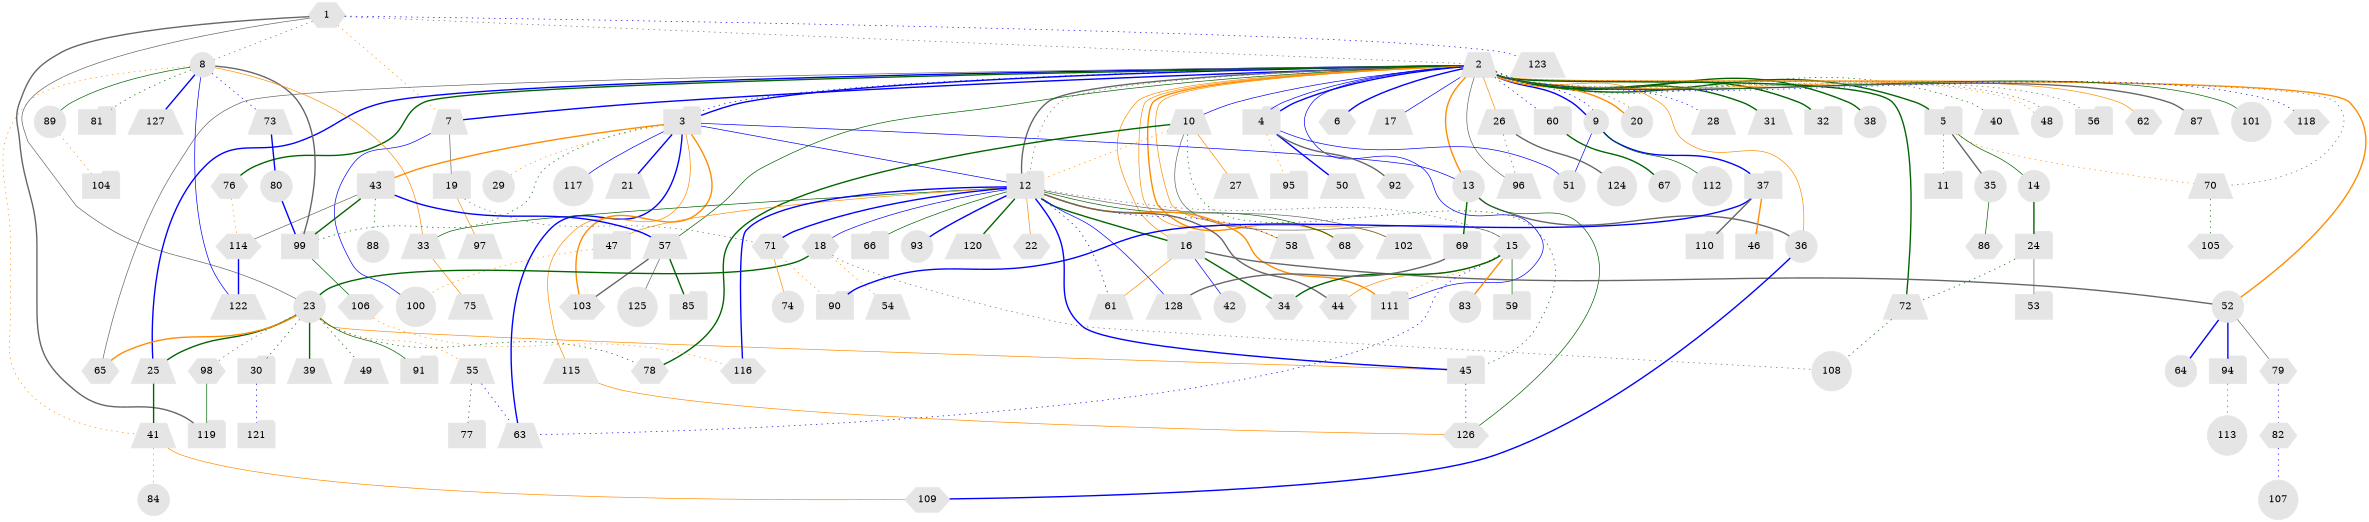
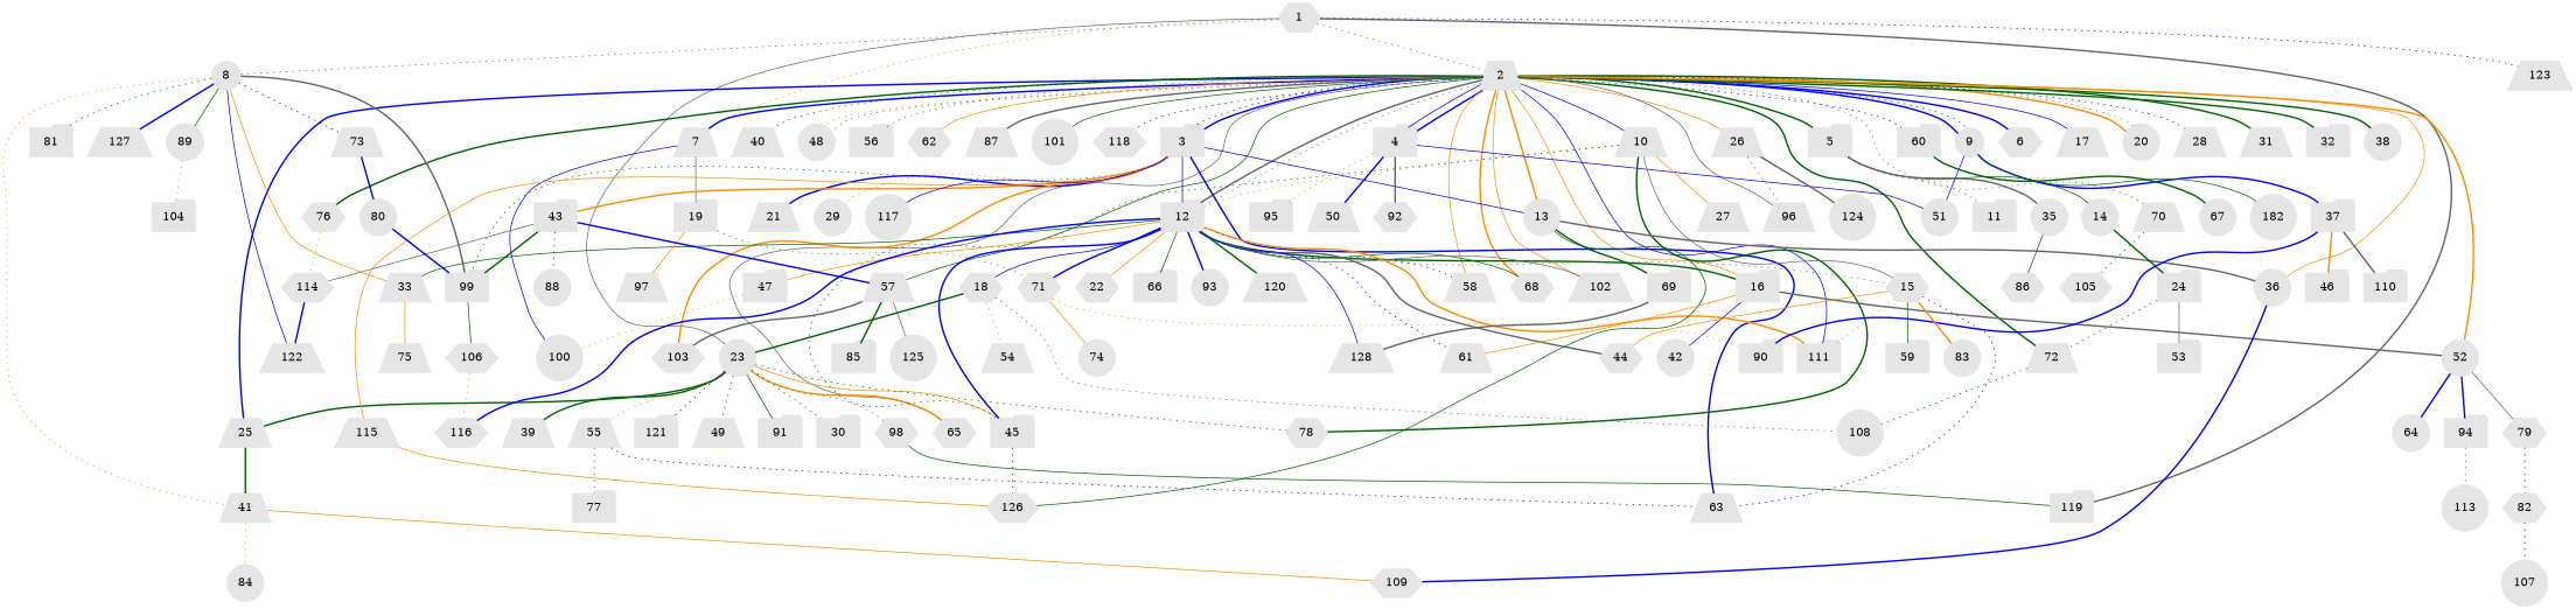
  graph {
    node [color=gray90 shape=trapezium style=filled]
    edge [color=blue style=bold]
    1 [shape=hexagon]
    2
    7
    8 [shape=circle]
    23 [shape=circle]
    119 [shape=folder]
    123
    3 [shape=folder]
    4 [shape=folder]
    5 [shape=folder]
    6 [shape=hexagon]
    9 [shape=circle]
    10
    12 [shape=folder]
    13 [shape=circle]
    16 [shape=folder]
    17
    20 [shape=circle]
    25
    26
    28
    31
    32 [shape=folder]
    36 [shape=circle]
    38 [shape=circle]
    40
    48 [shape=circle]
    52 [shape=circle]
    56 [shape=folder]
    57
    58
    60 [shape=folder]
    62 [shape=hexagon]
    65 [shape=hexagon]
    68 [shape=hexagon]
    70
    72
    76 [shape=hexagon]
    87
    96
    101 [shape=circle]
    102
    111 [shape=folder]
    118 [shape=hexagon]
    19 [shape=folder]
    100 [shape=circle]
    99 [shape=folder]
    33
    41
    73
    81 [shape=folder]
    89 [shape=circle]
    122
    127
    45 [shape=folder]
    78 [shape=hexagon]
    30 [shape=folder]
    39
    49
    55
    91 [shape=folder]
    98 [shape=hexagon]
    121 [shape=folder]
    21
    29 [shape=circle]
    43 [shape=folder]
    63
    103 [shape=hexagon]
    115
    117 [shape=circle]
    50
    51 [shape=circle]
    92 [shape=hexagon]
    95 [shape=folder]
    11 [shape=folder]
    14 [shape=circle]
    35 [shape=circle]
    37 [shape=folder]
-   112 [shape=circle]
+   112 [shape=circle label=182]
    15 [shape=hexagon]
    27
    18 [shape=hexagon]
    22 [shape=hexagon]
    44 [shape=hexagon]
    47 [shape=folder]
    61
    66 [shape=folder]
    71 [shape=hexagon]
    93 [shape=circle]
    116 [shape=hexagon]
    120
    128
    69 [shape=folder]
    126 [shape=hexagon]
-   34 [shape=hexagon]
    42 [shape=circle]
    124 [shape=circle]
    109 [shape=hexagon]
    64 [shape=circle]
    79 [shape=hexagon]
    94 [shape=folder]
    85 [shape=folder]
    125 [shape=circle]
    67 [shape=circle]
    105 [shape=hexagon]
    108 [shape=circle]
    114 [shape=hexagon]
    88 [shape=circle]
    106 [shape=hexagon]
    24 [shape=folder]
    86 [shape=hexagon]
    97
    75
    84 [shape=circle]
    80 [shape=circle]
    104 [shape=folder]
    46 [shape=folder]
    90 [shape=folder]
    110 [shape=folder]
    59 [shape=folder]
    83 [shape=circle]
    54
    74 [shape=circle]
    53 [shape=folder]
    77 [shape=folder]
    82 [shape=hexagon]
    113 [shape=circle]
    107 [shape=circle]
    1 -- 2 [color=gray40 style=dotted]
    1 -- 7 [color=darkorange style=dotted]
    1 -- 8 [color=gray40 style=dotted]
    1 -- 23 [color=gray40 style=solid]
    1 -- 119 [color=gray40]
    1 -- 123 [style=dotted]
    2 -- 7
    2 -- 3 [style=dotted]
    2 -- 3
    2 -- 4 [style=solid]
    2 -- 4
    2 -- 5 [color=darkgreen]
    2 -- 6
    2 -- 9
    2 -- 9 [style=dotted]
    2 -- 10 [style=solid]
    2 -- 12 [color=gray40]
    2 -- 12 [color=gray40 style=dotted]
    2 -- 13 [color=darkorange]
    2 -- 16 [color=darkorange style=solid]
    2 -- 17 [style=solid]
    2 -- 20 [color=darkorange]
    2 -- 20 [color=gray40 style=dotted]
    2 -- 25
    2 -- 26 [color=darkorange style=solid]
    2 -- 28 [style=dotted]
    2 -- 31 [color=darkgreen]
    2 -- 32 [color=darkgreen]
    2 -- 36 [color=darkorange style=solid]
    2 -- 38 [color=darkgreen]
    2 -- 40 [color=darkgreen style=dotted]
    2 -- 48 [color=darkorange style=dotted]
    2 -- 48 [color=gray40 style=dotted]
    2 -- 52 [color=darkorange]
    2 -- 56 [color=gray40 style=dotted]
    2 -- 57 [color=darkgreen style=solid]
    2 -- 58 [color=darkorange style=solid]
    2 -- 60 [style=dotted]
    2 -- 62 [color=darkorange style=solid]
    2 -- 65 [color=gray40 style=solid]
    2 -- 68 [color=darkorange]
    2 -- 70 [color=gray40 style=dotted]
    2 -- 72 [color=darkgreen]
    2 -- 76 [color=darkgreen]
    2 -- 87 [color=gray40]
    2 -- 96 [color=gray40 style=solid]
    2 -- 101 [color=darkgreen style=solid]
    2 -- 102 [color=darkorange style=solid]
    2 -- 111 [style=solid]
    2 -- 118 [style=dotted]
    7 -- 19 [color=gray40 style=solid]
    7 -- 100 [style=solid]
    8 -- 99 [color=gray40]
    8 -- 33 [color=darkorange style=solid]
    8 -- 41 [color=darkorange style=dotted]
    8 -- 73 [style=dotted]
    8 -- 81 [color=darkgreen style=dotted]
    8 -- 89 [color=darkgreen style=solid]
    8 -- 122 [style=solid]
    8 -- 127
    23 -- 25 [color=darkgreen]
    23 -- 65 [color=darkorange]
    23 -- 45 [color=darkorange style=solid]
    23 -- 78 [color=darkgreen style=dotted]
    23 -- 30 [color=darkgreen style=dotted]
    23 -- 39 [color=darkgreen]
    23 -- 49 [color=darkgreen style=dotted]
    23 -- 55 [color=darkorange style=dotted]
    23 -- 91 [color=darkgreen style=solid]
    23 -- 98 [color=gray40 style=dotted]
-   30 -- 121 [style=dotted]
+   23 -- 121 [style=dotted]
    3 -- 12 [style=solid]
    3 -- 13 [style=solid]
    3 -- 99 [color=darkgreen style=dotted]
    3 -- 21
    3 -- 29 [color=darkorange style=dotted]
    3 -- 43 [color=darkorange]
    3 -- 63
    3 -- 103 [color=darkorange]
    3 -- 115 [color=darkorange style=solid]
    3 -- 117 [style=solid]
    4 -- 50
    4 -- 51 [style=solid]
    4 -- 92 [color=gray40]
    4 -- 95 [color=darkorange style=dotted]
    5 -- 70 [color=darkorange style=dotted]
    5 -- 11 [color=gray40 style=dotted]
    5 -- 14 [color=darkgreen style=solid]
    5 -- 35 [color=gray40]
    9 -- 51 [style=solid]
    9 -- 37
    9 -- 112 [color=darkgreen style=solid]
    10 -- 12 [color=darkorange style=dotted]
    10 -- 45 [color=darkgreen style=dotted]
    10 -- 78 [color=darkgreen]
    10 -- 15 [color=gray40 style=solid]
    10 -- 27 [color=darkorange style=solid]
    12 -- 16 [color=darkgreen]
    12 -- 58 [style=dotted]
    12 -- 68 [color=darkgreen style=solid]
    12 -- 102 [color=gray40 style=solid]
    12 -- 111 [color=darkorange]
    12 -- 33 [color=darkgreen style=solid]
    12 -- 45
    12 -- 15 [color=gray40 style=dotted]
    12 -- 18 [style=solid]
    12 -- 22 [color=darkorange style=solid]
    12 -- 44 [color=gray40]
    12 -- 47 [color=darkorange style=solid]
    12 -- 61 [style=dotted]
    12 -- 66 [color=darkgreen style=solid]
    12 -- 71
    12 -- 93
    12 -- 116
    12 -- 120 [color=darkgreen]
    12 -- 128 [style=solid]
    13 -- 36 [color=gray40]
    13 -- 69 [color=darkgreen]
    13 -- 126 [color=darkgreen style=solid]
    16 -- 52 [color=gray40]
    16 -- 61 [color=darkorange style=solid]
-   16 -- 34 [color=darkgreen]
    16 -- 42 [style=solid]
    25 -- 41 [color=darkgreen]
    26 -- 96 [color=gray40 style=dotted]
    26 -- 124 [color=gray40]
    36 -- 109
    52 -- 64
    52 -- 79 [color=gray40 style=solid]
    52 -- 94
    57 -- 103 [color=gray40]
    57 -- 85 [color=darkgreen]
    57 -- 125 [color=gray40 style=solid]
    60 -- 67 [color=darkgreen]
    70 -- 105 [color=darkgreen style=dotted]
    72 -- 108 [color=darkgreen style=dotted]
    76 -- 114 [color=darkorange style=dotted]
    19 -- 71 [color=gray40 style=dotted]
    19 -- 97 [color=darkorange style=solid]
    99 -- 106 [color=darkgreen style=solid]
    33 -- 75 [color=darkorange style=solid]
    41 -- 109 [color=darkorange style=solid]
    41 -- 84 [color=darkorange style=dotted]
    73 -- 80
    89 -- 104 [color=darkorange style=dotted]
    45 -- 126 [style=dotted]
    55 -- 63 [style=dotted]
    55 -- 77 [color=darkgreen style=dotted]
    98 -- 119 [color=darkgreen style=solid]
    43 -- 57
    43 -- 99 [color=darkgreen]
    43 -- 114 [color=gray40 style=solid]
    43 -- 88 [color=darkgreen style=dotted]
    115 -- 126 [color=darkorange style=solid]
    14 -- 24 [color=darkgreen]
    35 -- 86 [color=darkgreen style=solid]
    37 -- 46 [color=darkorange]
    37 -- 90
    37 -- 110 [color=gray40]
    15 -- 111 [color=darkorange style=dotted]
    15 -- 63 [style=dotted]
    15 -- 44 [color=darkorange style=solid]
-   15 -- 34 [color=darkgreen]
    15 -- 59 [color=darkgreen style=solid]
    15 -- 83 [color=darkorange]
    18 -- 23 [color=darkgreen]
    18 -- 108 [color=gray40 style=dotted]
    18 -- 54 [color=darkorange style=dotted]
    47 -- 100 [color=darkorange style=dotted]
    71 -- 90 [color=darkorange style=dotted]
    71 -- 74 [color=darkorange style=solid]
    69 -- 128 [color=gray40]
    79 -- 82 [style=dotted]
    94 -- 113 [color=gray40 style=dotted]
    114 -- 122
    106 -- 116 [color=darkorange style=dotted]
    24 -- 72 [color=darkgreen style=dotted]
    24 -- 53 [color=gray40 style=solid]
    80 -- 99
    82 -- 107 [style=dotted]
  }
